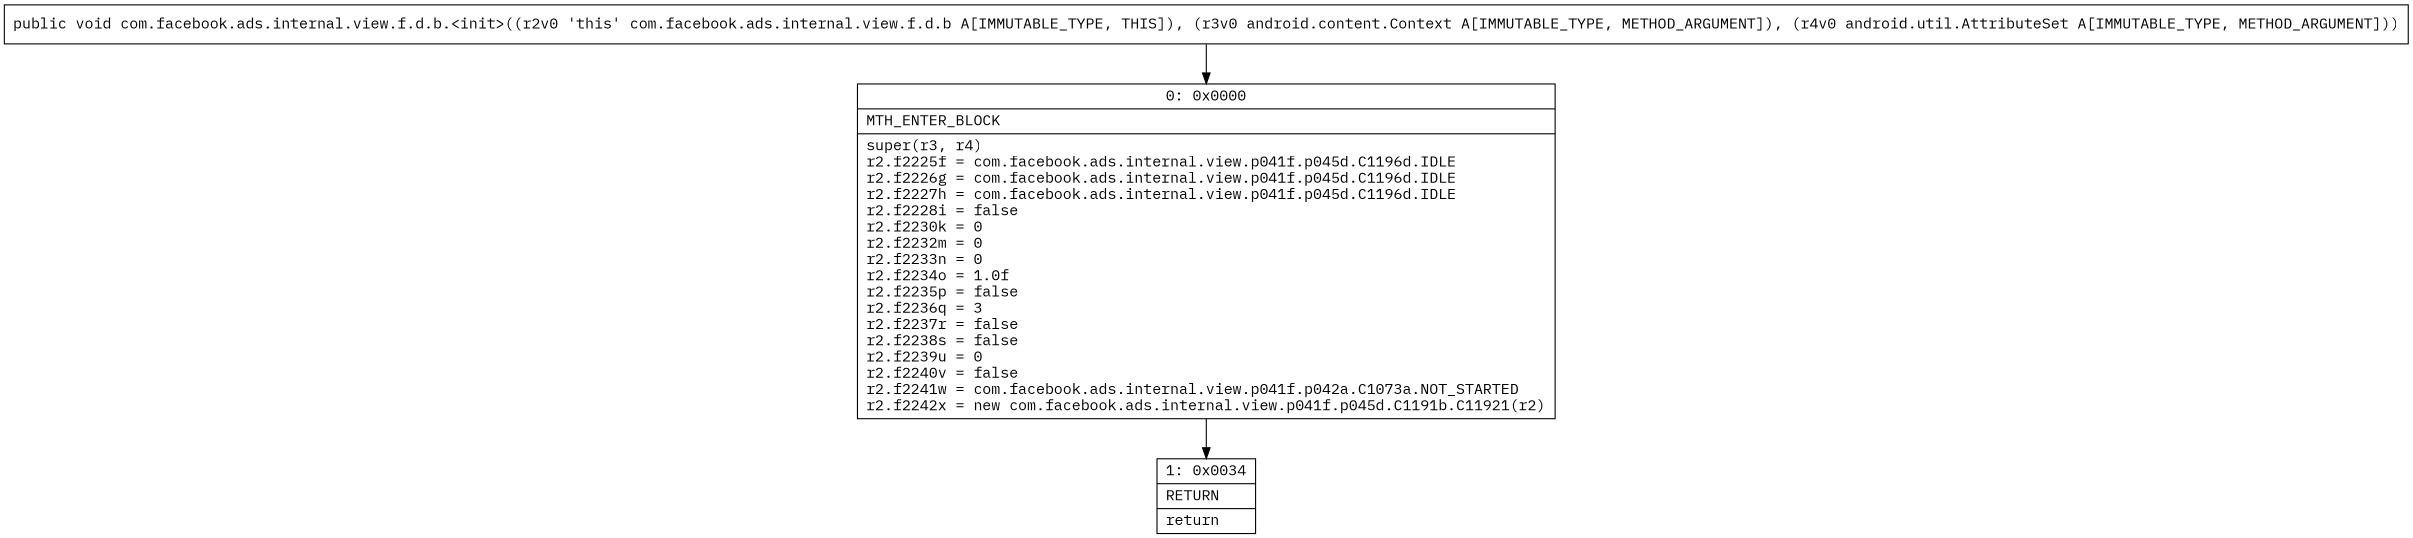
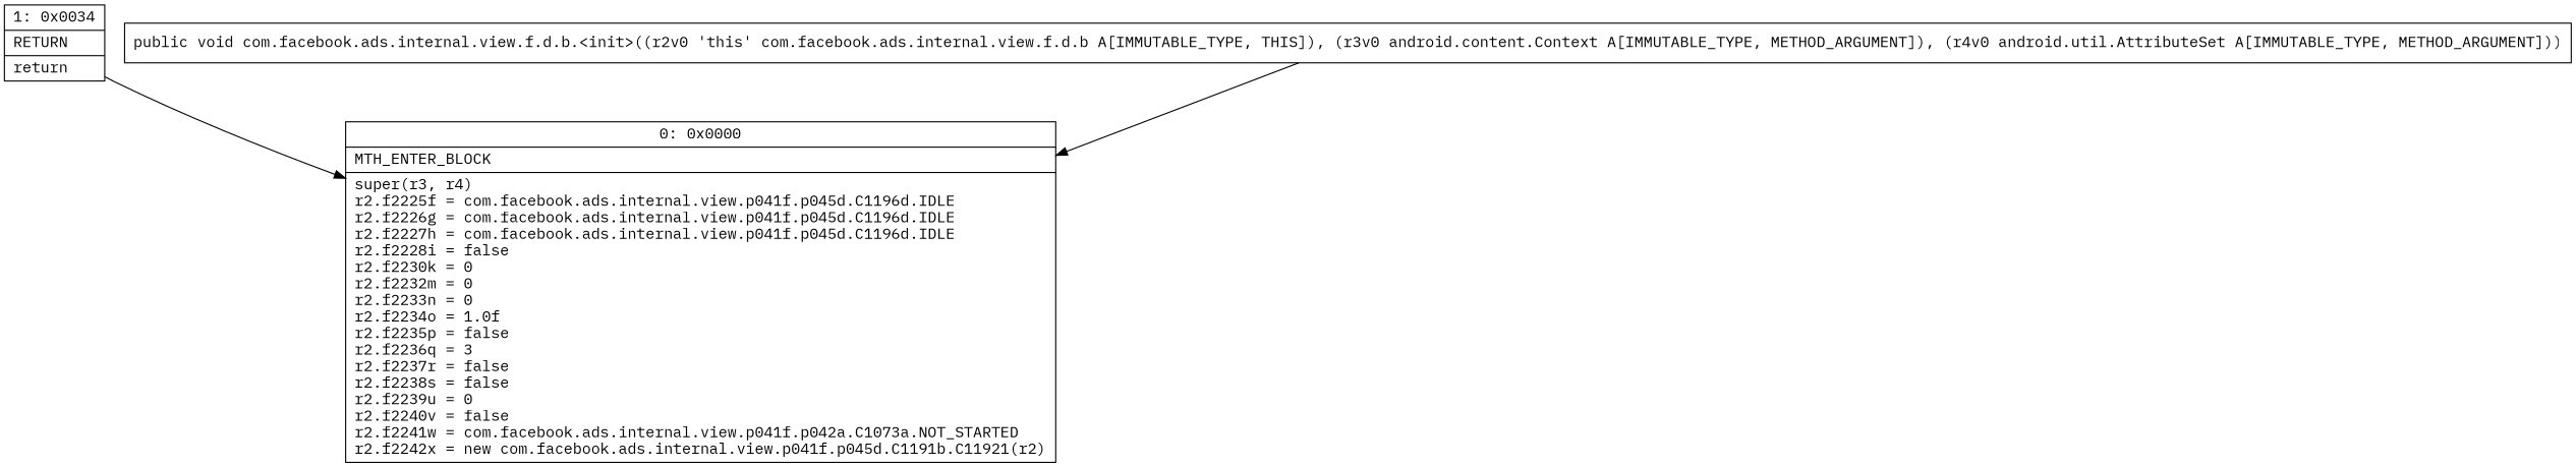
  digraph {
    fontname="IBM Plex Mono"
    node [shape=record fontname="IBM Plex Mono"]
    edge [fontname="IBM Plex Mono"]
    n1 [label="{0\:\ 0x0000|MTH_ENTER_BLOCK\l|super(r3, r4)\lr2.f2225f = com.facebook.ads.internal.view.p041f.p045d.C1196d.IDLE\lr2.f2226g = com.facebook.ads.internal.view.p041f.p045d.C1196d.IDLE\lr2.f2227h = com.facebook.ads.internal.view.p041f.p045d.C1196d.IDLE\lr2.f2228i = false\lr2.f2230k = 0\lr2.f2232m = 0\lr2.f2233n = 0\lr2.f2234o = 1.0f\lr2.f2235p = false\lr2.f2236q = 3\lr2.f2237r = false\lr2.f2238s = false\lr2.f2239u = 0\lr2.f2240v = false\lr2.f2241w = com.facebook.ads.internal.view.p041f.p042a.C1073a.NOT_STARTED\lr2.f2242x = new com.facebook.ads.internal.view.p041f.p045d.C1191b.C11921(r2)\l}"]
    n2 [label="{1\:\ 0x0034|RETURN\l|return\l}"]
    n3 [label="{public void com.facebook.ads.internal.view.f.d.b.\<init\>((r2v0 'this' com.facebook.ads.internal.view.f.d.b A[IMMUTABLE_TYPE, THIS]), (r3v0 android.content.Context A[IMMUTABLE_TYPE, METHOD_ARGUMENT]), (r4v0 android.util.AttributeSet A[IMMUTABLE_TYPE, METHOD_ARGUMENT])) }"]
-   n1 -> n2
+   n2 -> n1
    n3 -> n1
  }
